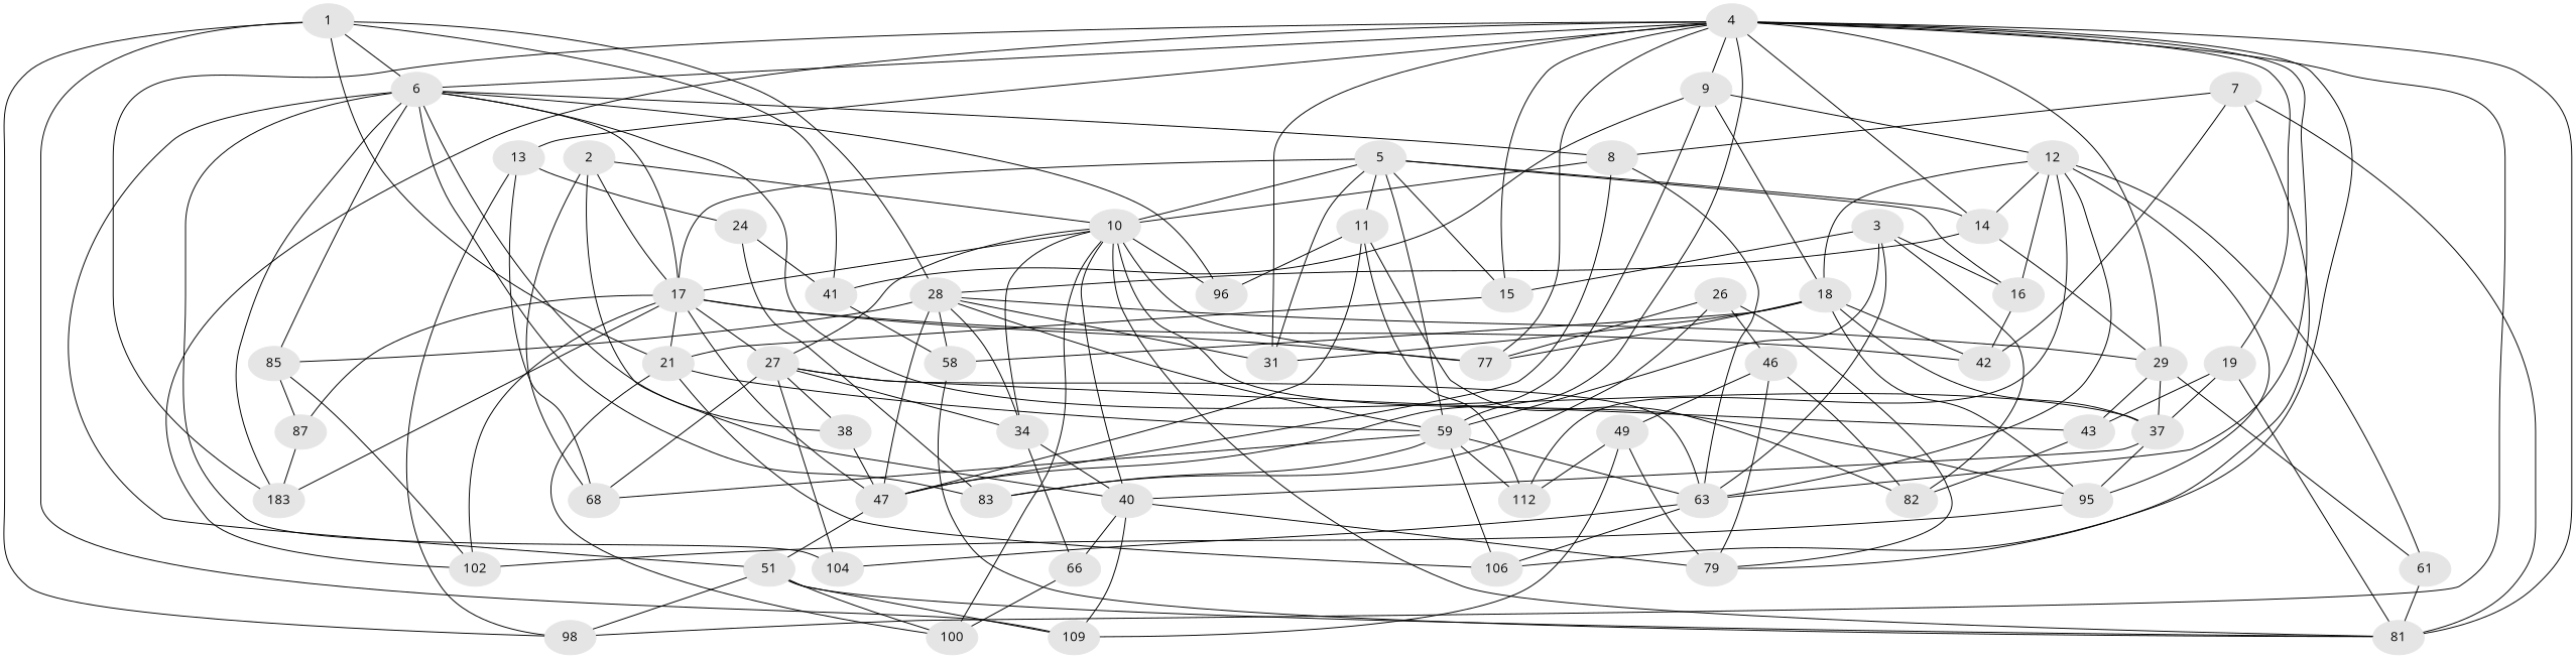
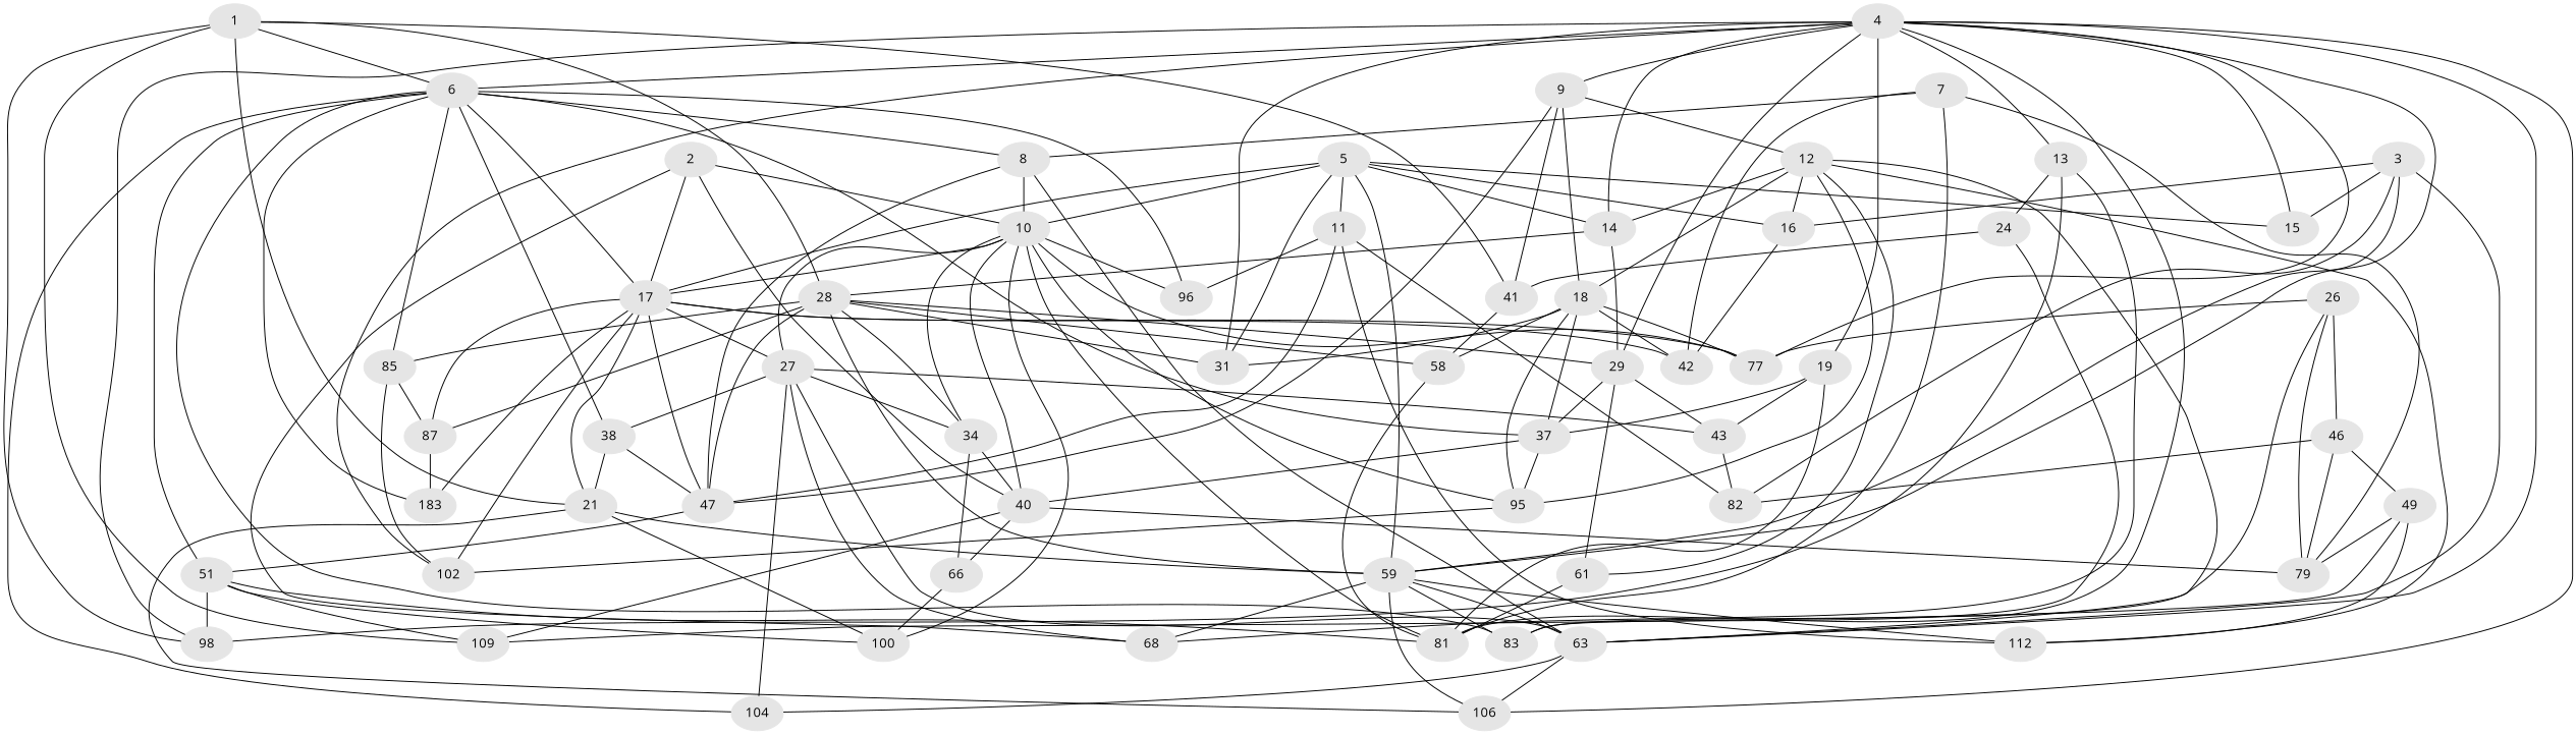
  graph {
    fontname="Open Sans"
    node [color=gray90 fontname="Open Sans" style=filled]
    edge [fontname="Open Sans"]
    1 [super="+23"]
    6 [super="+121+44+48"]
    21 [super="+74+22"]
    28 [super="+70+115"]
    41
    98
    109
    17 [super="+32+57+52"]
    n9 [label=183]
    8 [super="+33"]
    37 [super="+88"]
    38
    51 [super="+75"]
    83
    85
    96
    104
    59 [super="+72+97"]
    106
    100
    29 [super="+90"]
    31
    47 [super="+54+50"]
    34 [super="+78"]
    87
    58
    10 [super="+73+60"]
    40 [super="+71"]
    77 [super="+99"]
    81 [super="+93+108"]
    27 [super="+119+65"]
    95 [super="+107"]
    2
    68
    102
    42
    79 [super="+111"]
    66
    3 [super="+20"]
    15
    16
    63 [super="+69"]
    82
    24
    112
    4 [super="+36+35"]
    9 [super="+53"]
    13
    14 [super="+56"]
    19
    12 [super="+30+117+45"]
    18 [super="+67"]
    43
    61
    5 [super="+25"]
    11 [super="+62"]
    7
    26
    46
    49
    1 -- 6
    1 -- 21
    1 -- 28
    1 -- 41
    1 -- 98
    1 -- 109
    6 -- 17
    6 -- n9
    6 -- 8
    6 -- 37
    6 -- 38
    6 -- 51
    6 -- 83
    6 -- 85
    6 -- 96
    6 -- 104
    21 -- 59
    21 -- 106
    21 -- 100
    28 -- 85
    28 -- 59
    28 -- 29
    28 -- 31
    28 -- 47
    28 -- 34
+   28 -- 87
    28 -- 58
    41 -- 58
    17 -- 21
    17 -- n9
    17 -- 47
    17 -- 87
    17 -- 77
    17 -- 27
    17 -- 102
    17 -- 42
    8 -- 47
    8 -- 10 [weight=2]
    8 -- 63
    37 -- 40
    37 -- 95
    38 -- 47
    51 -- 98
    51 -- 109
    51 -- 100
    51 -- 81
    85 -- 87
    85 -- 102
    59 -- 83
    59 -- 106
    59 -- 68
    59 -- 63
    59 -- 112
    29 -- 37
    29 -- 43
    29 -- 61
    47 -- 51
    34 -- 40
    34 -- 66 [weight=2]
    87 -- n9
    58 -- 81
    10 -- 17
    10 -- 96 [weight=2]
    10 -- 100
    10 -- 34
    10 -- 40
    10 -- 77
    10 -- 81
    10 -- 27
    10 -- 95
    40 -- 109
    40 -- 79 [weight=2]
    40 -- 66
    27 -- 38 [weight=2]
    27 -- 104 [weight=2]
    27 -- 34
    27 -- 68
    27 -- 63
    27 -- 43
    95 -- 102
    2 -- 17
    2 -- 10
    2 -- 40
    2 -- 68
    66 -- 100
    3 -- 59
    3 -- 15
    3 -- 16
    3 -- 63
    3 -- 82
-   15 -- 21
+   38 -- 21
    16 -- 42
    63 -- 104
    63 -- 106
    24 -- 41
    24 -- 83
    4 -- 6
    4 -- 98
-   4 -- n9
    4 -- 59
    4 -- 106
    4 -- 29
    4 -- 31
    4 -- 77 [weight=2]
    4 -- 81
    4 -- 102
    4 -- 15
    4 -- 63
    4 -- 9
    4 -- 13
    4 -- 14 [weight=2]
    4 -- 19
    9 -- 41
    9 -- 47
    9 -- 12 [weight=2]
    9 -- 18
    13 -- 98
    13 -- 68
    13 -- 24
    14 -- 28
    14 -- 29
    19 -- 37
    19 -- 81
    19 -- 43
    12 -- 95 [weight=2]
    12 -- 16
    12 -- 63
    12 -- 112
    12 -- 14
    12 -- 18
    12 -- 61
    18 -- 37
    18 -- 31
    18 -- 58
    18 -- 77
    18 -- 95
    18 -- 42
    43 -- 82
    61 -- 81 [weight=2]
    5 -- 17
    5 -- 59
    5 -- 31
    5 -- 10
    5 -- 15
    5 -- 16
    5 -- 14
    5 -- 11
    11 -- 96
    11 -- 47 [weight=2]
    11 -- 82
    11 -- 112
    7 -- 8
    7 -- 81
    7 -- 42
    7 -- 79
    26 -- 83
    26 -- 77
    26 -- 79
    26 -- 46
    46 -- 79
    46 -- 82
    46 -- 49
    49 -- 109
    49 -- 79
    49 -- 112
  }
